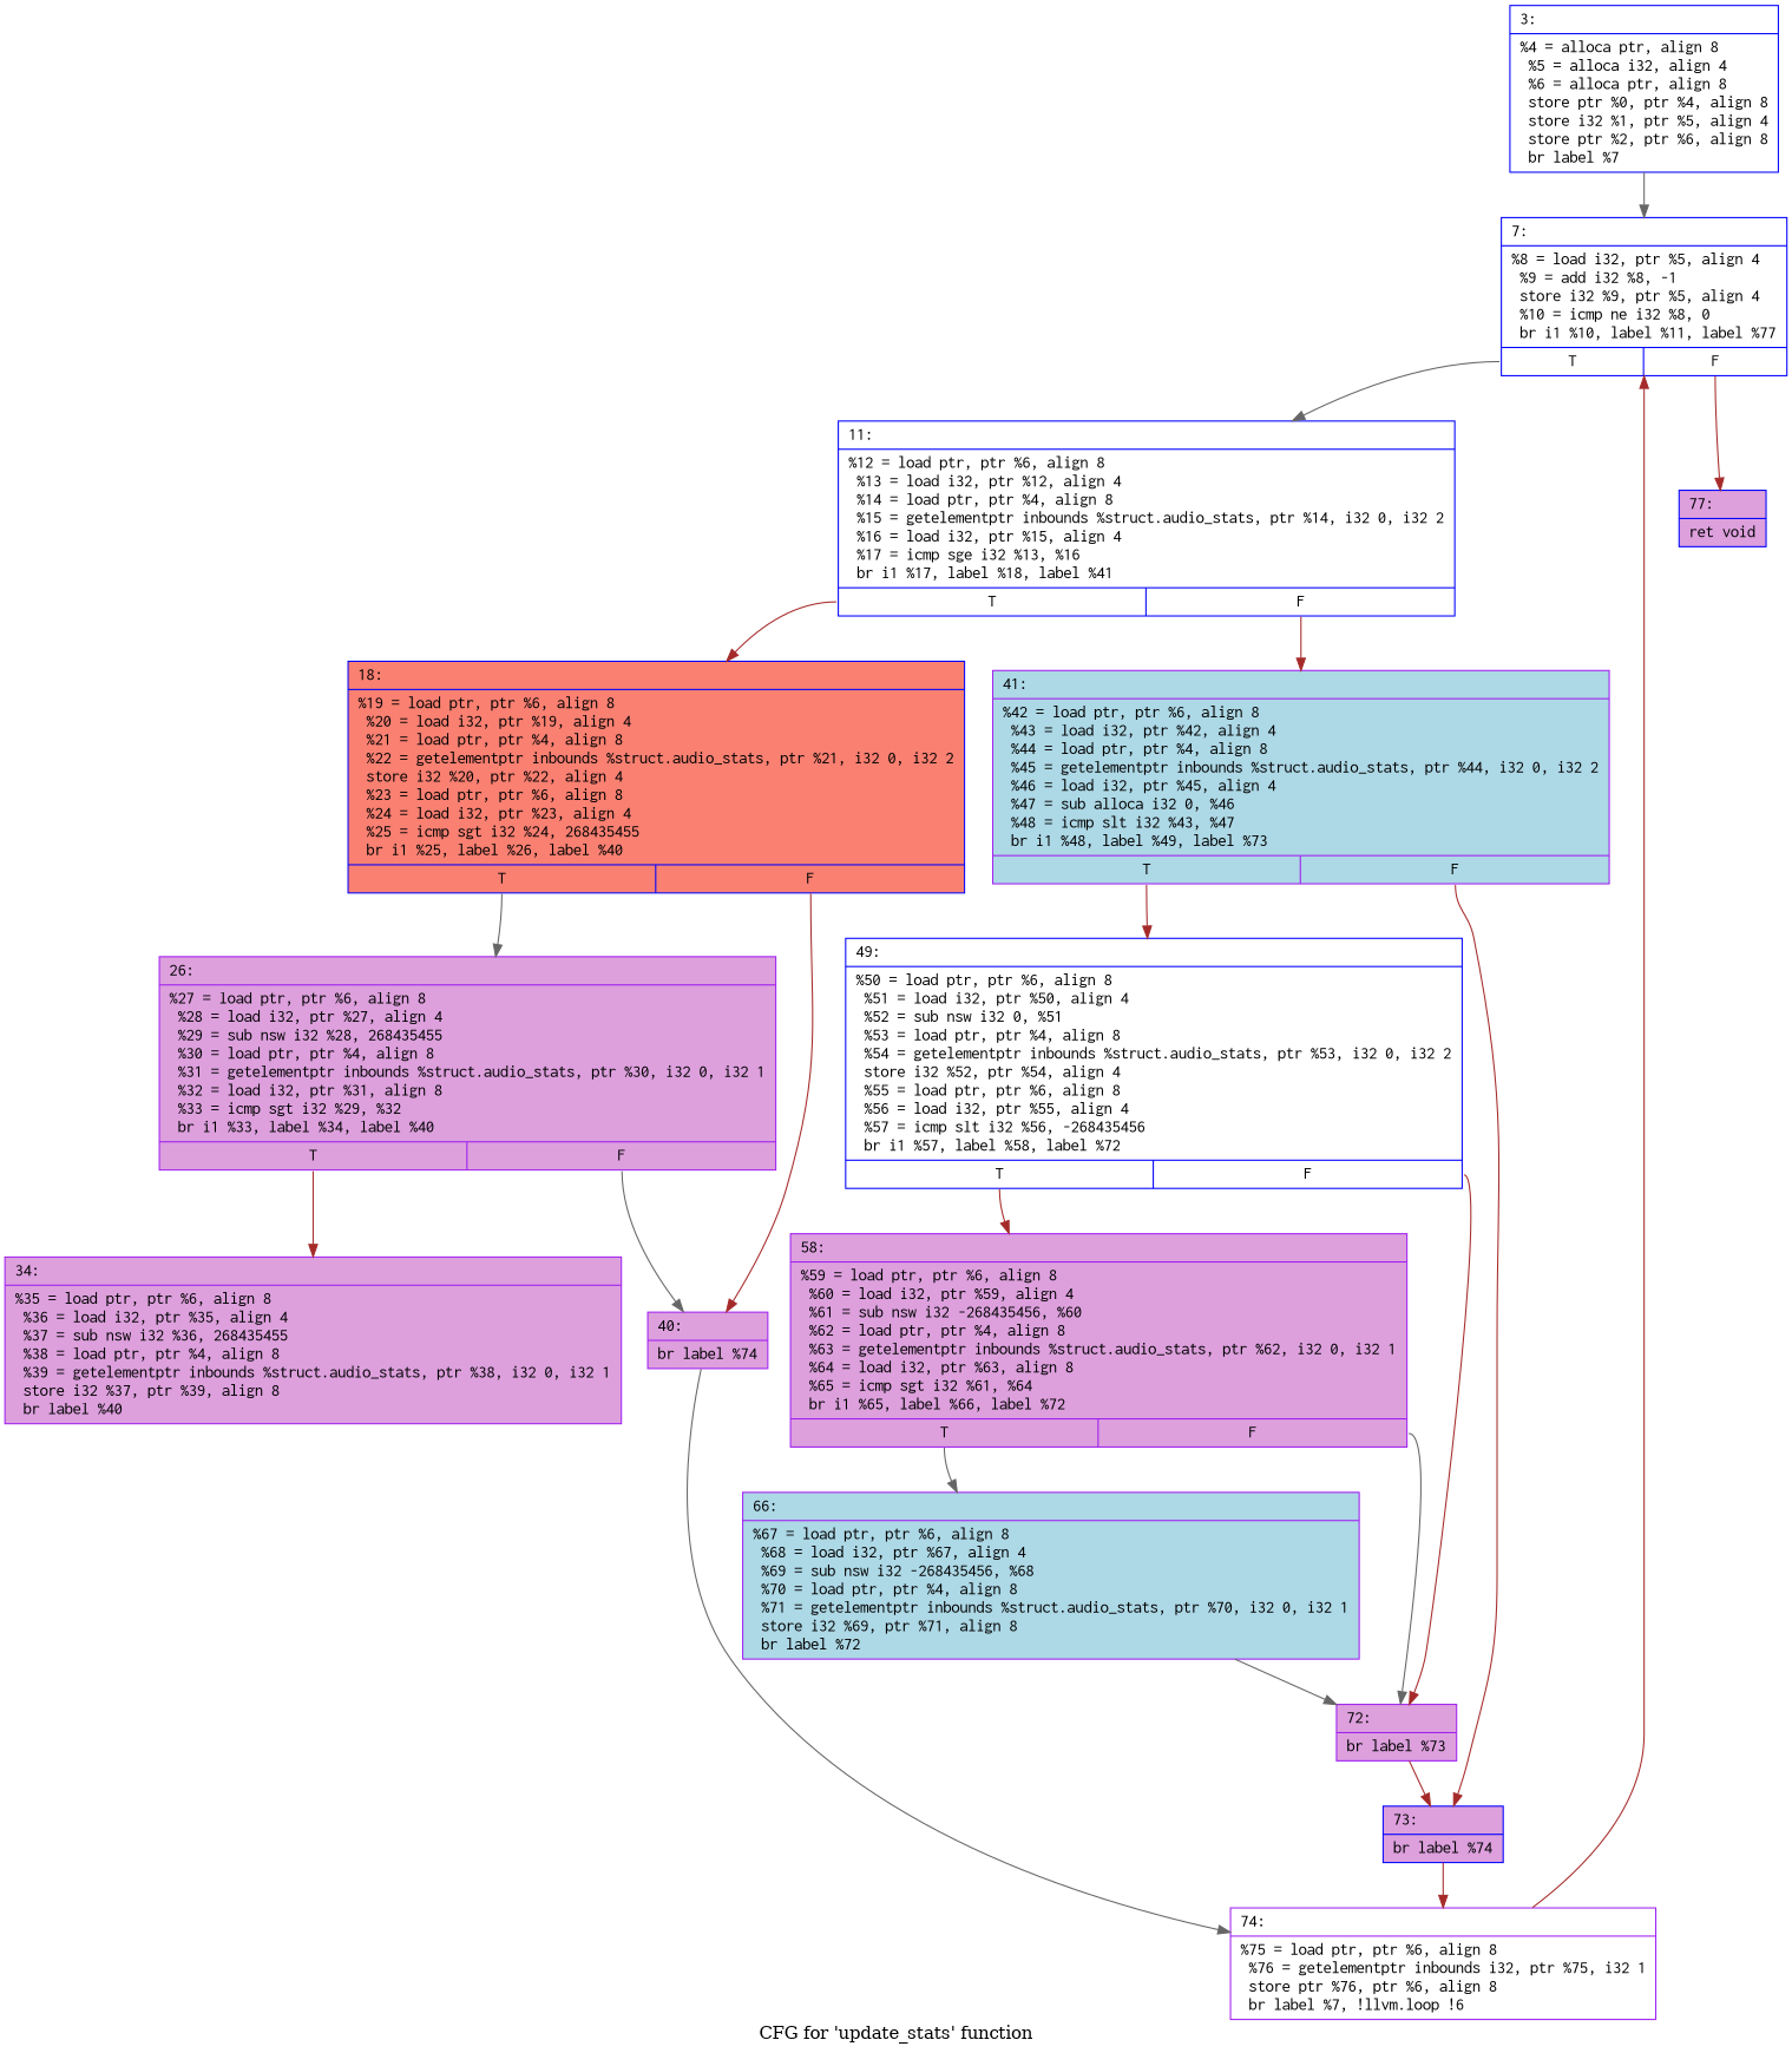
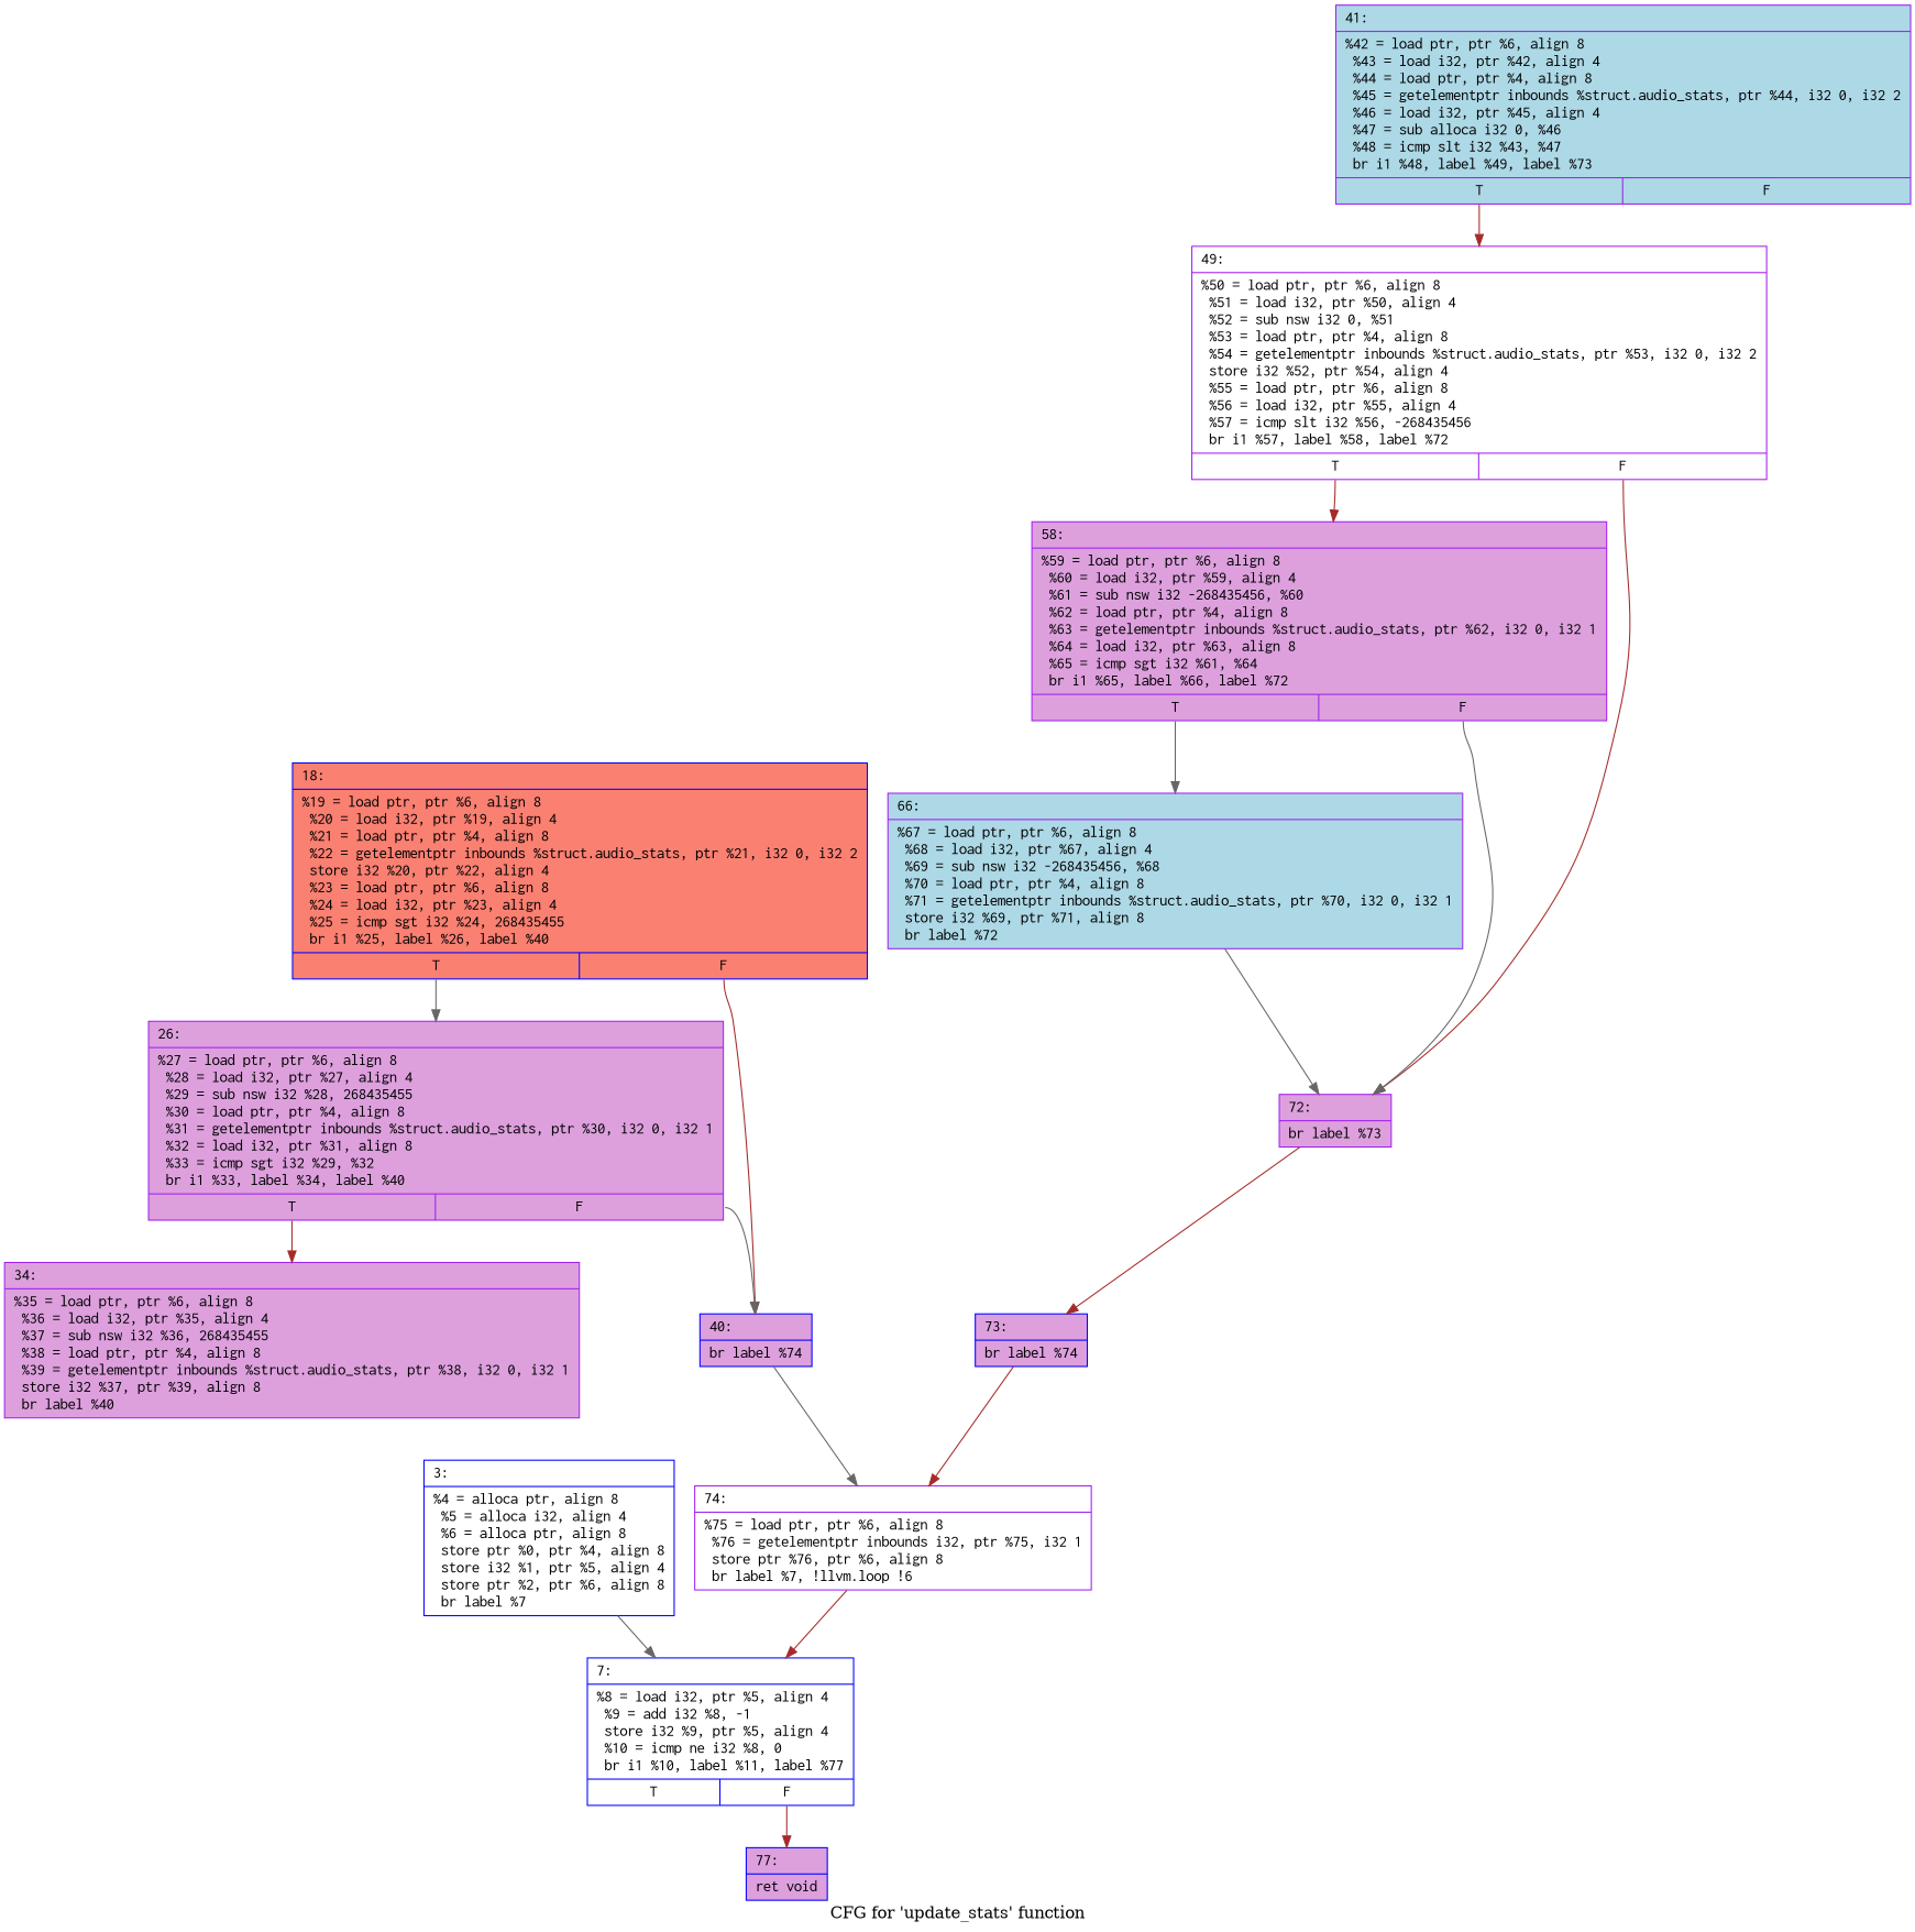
  digraph {
    label="CFG for 'update_stats' function"
    node [color=blue fillcolor=plum fontname=Courier shape=record style=filled]
    edge [color=brown tailport=s0]
    n1 [fillcolor=white label="{3:\l|  %4 = alloca ptr, align 8\l  %5 = alloca i32, align 4\l  %6 = alloca ptr, align 8\l  store ptr %0, ptr %4, align 8\l  store i32 %1, ptr %5, align 4\l  store ptr %2, ptr %6, align 8\l  br label %7\l}"]
    n2 [fillcolor=white label="{7:\l|  %8 = load i32, ptr %5, align 4\l  %9 = add i32 %8, -1\l  store i32 %9, ptr %5, align 4\l  %10 = icmp ne i32 %8, 0\l  br i1 %10, label %11, label %77\l|{<s0>T|<s1>F}}"]
-   n3 [fillcolor=white label="{11:\l|  %12 = load ptr, ptr %6, align 8\l  %13 = load i32, ptr %12, align 4\l  %14 = load ptr, ptr %4, align 8\l  %15 = getelementptr inbounds %struct.audio_stats, ptr %14, i32 0, i32 2\l  %16 = load i32, ptr %15, align 4\l  %17 = icmp sge i32 %13, %16\l  br i1 %17, label %18, label %41\l|{<s0>T|<s1>F}}"]
    n4 [label="{77:\l|  ret void\l}"]
    n5 [fillcolor=salmon label="{18:\l|  %19 = load ptr, ptr %6, align 8\l  %20 = load i32, ptr %19, align 4\l  %21 = load ptr, ptr %4, align 8\l  %22 = getelementptr inbounds %struct.audio_stats, ptr %21, i32 0, i32 2\l  store i32 %20, ptr %22, align 4\l  %23 = load ptr, ptr %6, align 8\l  %24 = load i32, ptr %23, align 4\l  %25 = icmp sgt i32 %24, 268435455\l  br i1 %25, label %26, label %40\l|{<s0>T|<s1>F}}"]
    n6 [color=purple fillcolor=lightblue label="{41:\l|  %42 = load ptr, ptr %6, align 8\l  %43 = load i32, ptr %42, align 4\l  %44 = load ptr, ptr %4, align 8\l  %45 = getelementptr inbounds %struct.audio_stats, ptr %44, i32 0, i32 2\l  %46 = load i32, ptr %45, align 4\l  %47 = sub alloca i32 0, %46\l  %48 = icmp slt i32 %43, %47\l  br i1 %48, label %49, label %73\l|{<s0>T|<s1>F}}"]
    n7 [color=purple label="{26:\l|  %27 = load ptr, ptr %6, align 8\l  %28 = load i32, ptr %27, align 4\l  %29 = sub nsw i32 %28, 268435455\l  %30 = load ptr, ptr %4, align 8\l  %31 = getelementptr inbounds %struct.audio_stats, ptr %30, i32 0, i32 1\l  %32 = load i32, ptr %31, align 8\l  %33 = icmp sgt i32 %29, %32\l  br i1 %33, label %34, label %40\l|{<s0>T|<s1>F}}"]
-   n8 [color=purple label="{40:\l|  br label %74\l}"]
-   n9 [fillcolor=white label="{49:\l|  %50 = load ptr, ptr %6, align 8\l  %51 = load i32, ptr %50, align 4\l  %52 = sub nsw i32 0, %51\l  %53 = load ptr, ptr %4, align 8\l  %54 = getelementptr inbounds %struct.audio_stats, ptr %53, i32 0, i32 2\l  store i32 %52, ptr %54, align 4\l  %55 = load ptr, ptr %6, align 8\l  %56 = load i32, ptr %55, align 4\l  %57 = icmp slt i32 %56, -268435456\l  br i1 %57, label %58, label %72\l|{<s0>T|<s1>F}}"]
+   n8 [label="{40:\l|  br label %74\l}"]
+   n9 [color=purple fillcolor=white label="{49:\l|  %50 = load ptr, ptr %6, align 8\l  %51 = load i32, ptr %50, align 4\l  %52 = sub nsw i32 0, %51\l  %53 = load ptr, ptr %4, align 8\l  %54 = getelementptr inbounds %struct.audio_stats, ptr %53, i32 0, i32 2\l  store i32 %52, ptr %54, align 4\l  %55 = load ptr, ptr %6, align 8\l  %56 = load i32, ptr %55, align 4\l  %57 = icmp slt i32 %56, -268435456\l  br i1 %57, label %58, label %72\l|{<s0>T|<s1>F}}"]
    n10 [label="{73:\l|  br label %74\l}"]
    n11 [color=purple label="{34:\l|  %35 = load ptr, ptr %6, align 8\l  %36 = load i32, ptr %35, align 4\l  %37 = sub nsw i32 %36, 268435455\l  %38 = load ptr, ptr %4, align 8\l  %39 = getelementptr inbounds %struct.audio_stats, ptr %38, i32 0, i32 1\l  store i32 %37, ptr %39, align 8\l  br label %40\l}"]
    n12 [color=purple fillcolor=white label="{74:\l|  %75 = load ptr, ptr %6, align 8\l  %76 = getelementptr inbounds i32, ptr %75, i32 1\l  store ptr %76, ptr %6, align 8\l  br label %7, !llvm.loop !6\l}"]
    n13 [color=purple label="{58:\l|  %59 = load ptr, ptr %6, align 8\l  %60 = load i32, ptr %59, align 4\l  %61 = sub nsw i32 -268435456, %60\l  %62 = load ptr, ptr %4, align 8\l  %63 = getelementptr inbounds %struct.audio_stats, ptr %62, i32 0, i32 1\l  %64 = load i32, ptr %63, align 8\l  %65 = icmp sgt i32 %61, %64\l  br i1 %65, label %66, label %72\l|{<s0>T|<s1>F}}"]
    n14 [color=purple label="{72:\l|  br label %73\l}"]
    n15 [color=purple fillcolor=lightblue label="{66:\l|  %67 = load ptr, ptr %6, align 8\l  %68 = load i32, ptr %67, align 4\l  %69 = sub nsw i32 -268435456, %68\l  %70 = load ptr, ptr %4, align 8\l  %71 = getelementptr inbounds %struct.audio_stats, ptr %70, i32 0, i32 1\l  store i32 %69, ptr %71, align 8\l  br label %72\l}"]
    n1 -> n2 [color=gray40 tailport=""]
-   n2 -> n3 [color=gray40]
    n2 -> n4 [tailport=s1]
-   n3 -> n5
-   n3 -> n6 [tailport=s1]
    n5 -> n7 [color=gray40]
    n5 -> n8 [tailport=s1]
    n6 -> n9
-   n6 -> n10 [tailport=s1]
    n7 -> n8 [color=gray40 tailport=s1]
    n7 -> n11
    n8 -> n12 [color=gray40 tailport=""]
    n9 -> n13
    n9 -> n14 [tailport=s1]
    n10 -> n12 [tailport=""]
    n12 -> n2 [tailport=""]
    n13 -> n14 [color=gray40 tailport=s1]
    n13 -> n15 [color=gray40]
    n14 -> n10 [tailport=""]
    n15 -> n14 [color=gray40 tailport=""]
  }
